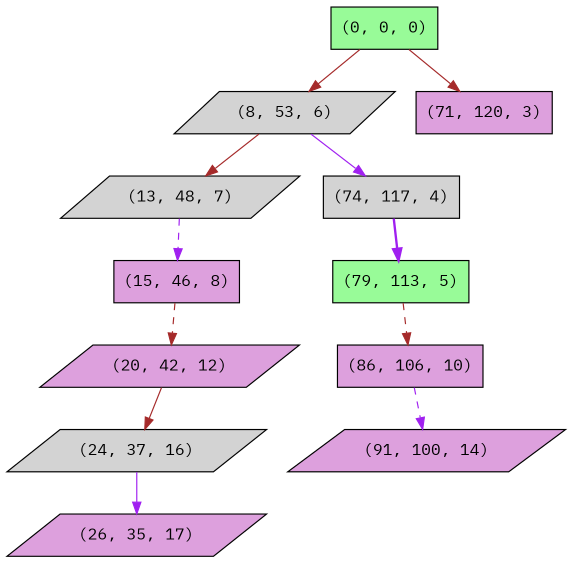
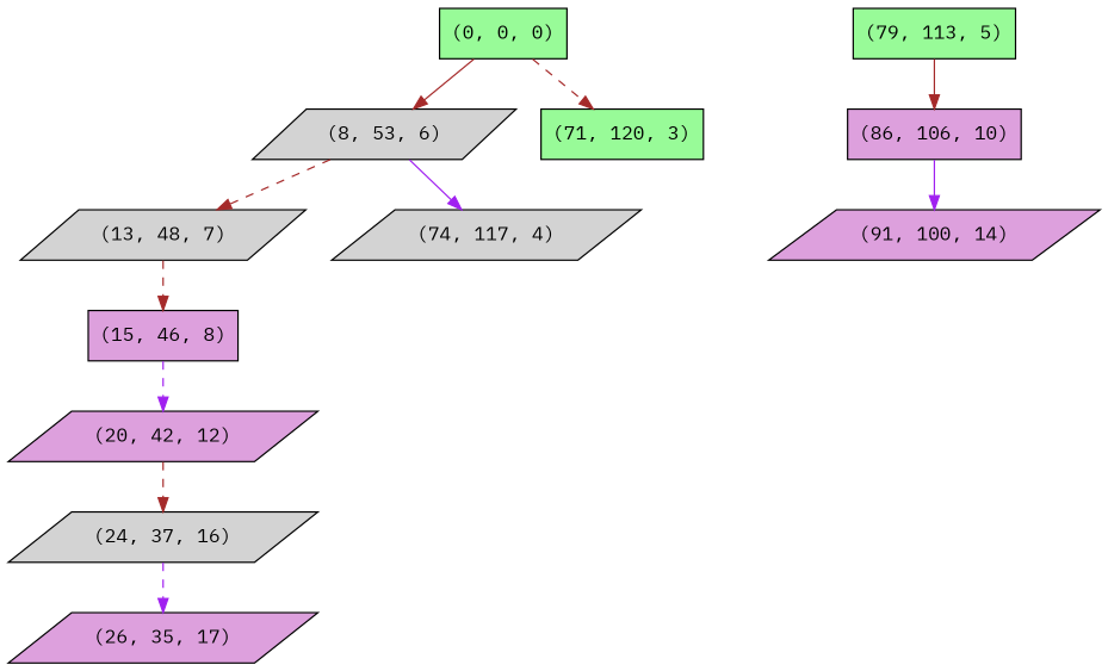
  digraph {
    fontname="IBM Plex Mono"
    node [fillcolor=plum fontname="IBM Plex Mono" shape=box style=filled]
    edge [color=brown fontname="IBM Plex Mono" style=solid]
    "(0, 0, 0)" [fillcolor=palegreen]
    "(8, 53, 6)" [fillcolor=lightgrey shape=parallelogram]
-   "(71, 120, 3)"
+   "(71, 120, 3)" [fillcolor=palegreen]
    "(13, 48, 7)" [fillcolor=lightgrey shape=parallelogram]
-   "(74, 117, 4)" [fillcolor=lightgrey]
+   "(74, 117, 4)" [fillcolor=lightgrey shape=parallelogram]
    "(15, 46, 8)"
    "(20, 42, 12)" [shape=parallelogram]
    "(24, 37, 16)" [fillcolor=lightgrey shape=parallelogram]
    "(26, 35, 17)" [shape=parallelogram]
    "(79, 113, 5)" [fillcolor=palegreen]
    "(86, 106, 10)"
    "(91, 100, 14)" [shape=parallelogram]
    "(0, 0, 0)" -> "(8, 53, 6)"
-   "(0, 0, 0)" -> "(71, 120, 3)"
-   "(8, 53, 6)" -> "(13, 48, 7)"
+   "(0, 0, 0)" -> "(71, 120, 3)" [style=dashed]
+   "(8, 53, 6)" -> "(13, 48, 7)" [style=dashed]
    "(8, 53, 6)" -> "(74, 117, 4)" [color=purple]
-   "(13, 48, 7)" -> "(15, 46, 8)" [color=purple style=dashed]
-   "(74, 117, 4)" -> "(79, 113, 5)" [color=purple style=bold]
-   "(15, 46, 8)" -> "(20, 42, 12)" [style=dashed]
-   "(20, 42, 12)" -> "(24, 37, 16)"
-   "(24, 37, 16)" -> "(26, 35, 17)" [color=purple]
-   "(79, 113, 5)" -> "(86, 106, 10)" [style=dashed]
-   "(86, 106, 10)" -> "(91, 100, 14)" [color=purple style=dashed]
+   "(13, 48, 7)" -> "(15, 46, 8)" [style=dashed]
+   "(15, 46, 8)" -> "(20, 42, 12)" [color=purple style=dashed]
+   "(20, 42, 12)" -> "(24, 37, 16)" [style=dashed]
+   "(24, 37, 16)" -> "(26, 35, 17)" [color=purple style=dashed]
+   "(79, 113, 5)" -> "(86, 106, 10)"
+   "(86, 106, 10)" -> "(91, 100, 14)" [color=purple]
  }
